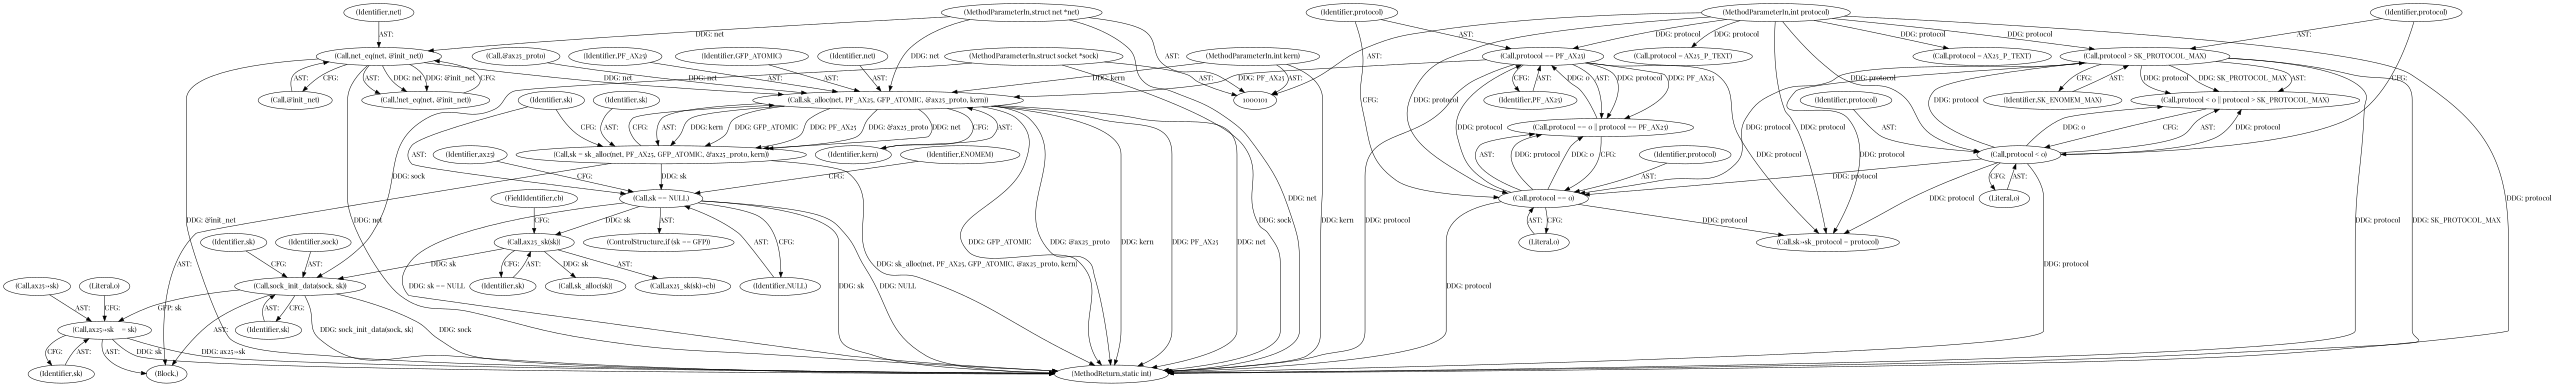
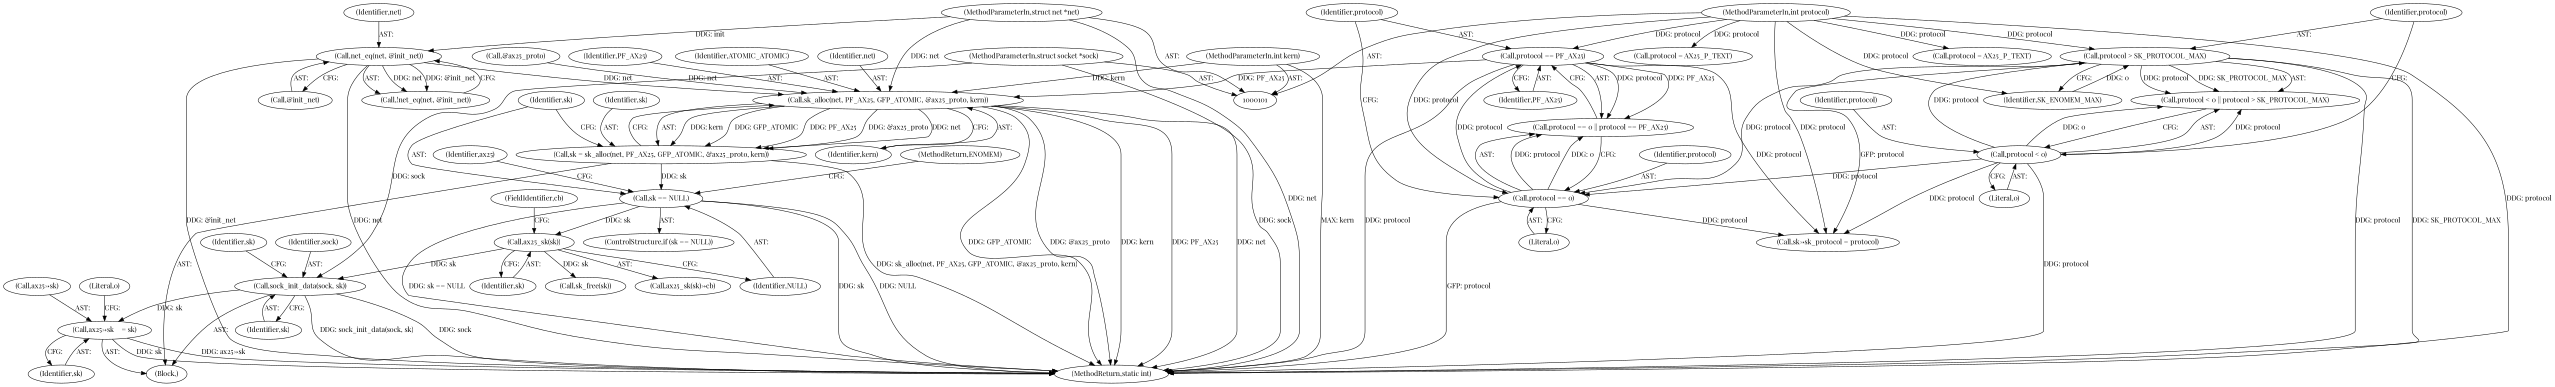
  digraph {
    fontname="Playfair Display"
    node [fontname="Playfair Display"]
    edge [fontname="Playfair Display"]
    n1 [label="(Call,sock_init_data(sock, sk))"]
    n2 [label="(Call,ax25->sk    = sk)"]
    n3 [label="(Identifier,sk)"]
    n4 [label="(MethodReturn,static int)"]
    n5 [label="(Block,)"]
    n6 [label="(Identifier,sk)"]
    n7 [label="(MethodParameterIn,struct socket *sock)"]
    1000101
    n9 [label="(Call,ax25_sk(sk))"]
    n10 [label="(Identifier,sk)"]
-   n11 [label="(Call,sk_alloc(sk))"]
+   n11 [label="(Call,sk_free(sk))"]
    n12 [label="(Call,ax25_sk(sk)->cb)"]
    n13 [label="(Call,sk == NULL)"]
-   n14 [label="(ControlStructure,if (sk == GFP))"]
+   n14 [label="(ControlStructure,if (sk == NULL))"]
    n15 [label="(Identifier,NULL)"]
    n16 [label="(Call,sk = sk_alloc(net, PF_AX25, GFP_ATOMIC, &ax25_proto, kern))"]
    n17 [label="(Call,sk_alloc(net, PF_AX25, GFP_ATOMIC, &ax25_proto, kern))"]
    n18 [label="(Identifier,kern)"]
    n19 [label="(Call,net_eq(net, &init_net))"]
    n20 [label="(Call,&init_net)"]
    n21 [label="(Call,!net_eq(net, &init_net))"]
    n22 [label="(MethodParameterIn,struct net *net)"]
    n23 [label="(Call,protocol == PF_AX25)"]
    n24 [label="(Identifier,PF_AX25)"]
    n25 [label="(Call,sk->sk_protocol = protocol)"]
    n26 [label="(Call,protocol == 0 || protocol == PF_AX25)"]
    n27 [label="(Call,protocol == 0)"]
    n28 [label="(Literal,0)"]
    n29 [label="(Call,protocol > SK_PROTOCOL_MAX)"]
    n30 [label="(Identifier,SK_ENOMEM_MAX)"]
    n31 [label="(Call,protocol < 0 || protocol > SK_PROTOCOL_MAX)"]
    n32 [label="(Call,protocol < 0)"]
    n33 [label="(Literal,0)"]
    n34 [label="(MethodParameterIn,int protocol)"]
    n35 [label="(Call,protocol = AX25_P_TEXT)"]
    n36 [label="(Call,protocol = AX25_P_TEXT)"]
    n37 [label="(MethodParameterIn,int kern)"]
    n38 [label="(Identifier,sk)"]
-   n39 [label="(Identifier,ENOMEM)"]
+   n39 [label="(MethodReturn,ENOMEM)"]
    n40 [label="(Identifier,sk)"]
-   n41 [label="(Identifier,GFP_ATOMIC)"]
+   n41 [label="(Identifier,ATOMIC_ATOMIC)"]
    n42 [label="(Identifier,net)"]
    n43 [label="(Identifier,protocol)"]
    n44 [label="(Identifier,sk)"]
    n45 [label="(Identifier,net)"]
    n46 [label="(Call,&ax25_proto)"]
    n47 [label="(Identifier,protocol)"]
    n48 [label="(Literal,0)"]
    n49 [label="(FieldIdentifier,cb)"]
    n50 [label="(Identifier,protocol)"]
    n51 [label="(Identifier,protocol)"]
    n52 [label="(Call,ax25->sk)"]
    n53 [label="(Identifier,ax25)"]
    n54 [label="(Identifier,sock)"]
    n55 [label="(Identifier,PF_AX25)"]
-   n1 -> n2 [label="GFP: sk"]
+   n1 -> n2 [label="DDG: sk"]
    n1 -> n3 [label="CFG: "]
    n1 -> n4 [label="DDG: sock"]
    n1 -> n4 [label="DDG: sock_init_data(sock, sk)"]
    n1 -> n5 [label="AST: "]
    n2 -> n4 [label="DDG: ax25->sk"]
    n2 -> n4 [label="DDG: sk"]
    n2 -> n5 [label="AST: "]
    n2 -> n6 [label="CFG: "]
    n3 -> n1 [label="AST: "]
    n6 -> n2 [label="AST: "]
    n7 -> n1 [label="DDG: sock"]
    n7 -> n4 [label="DDG: sock"]
    n7 -> 1000101 [label="AST: "]
    n9 -> n1 [label="DDG: sk"]
    n9 -> n10 [label="CFG: "]
    n9 -> n11 [label="DDG: sk"]
    n9 -> n12 [label="AST: "]
    n10 -> n9 [label="AST: "]
    n13 -> n4 [label="DDG: sk"]
    n13 -> n4 [label="DDG: NULL"]
    n13 -> n4 [label="DDG: sk == NULL"]
    n13 -> n9 [label="DDG: sk"]
    n13 -> n14 [label="AST: "]
-   n13 -> n15 [label="CFG: "]
+   n9 -> n15 [label="CFG: "]
    n15 -> n13 [label="AST: "]
    n16 -> n4 [label="DDG: sk_alloc(net, PF_AX25, GFP_ATOMIC, &ax25_proto, kern)"]
    n16 -> n5 [label="AST: "]
    n16 -> n13 [label="DDG: sk"]
    n16 -> n17 [label="CFG: "]
    n17 -> n4 [label="DDG: GFP_ATOMIC"]
    n17 -> n4 [label="DDG: &ax25_proto"]
    n17 -> n4 [label="DDG: kern"]
    n17 -> n4 [label="DDG: PF_AX25"]
    n17 -> n4 [label="DDG: net"]
    n17 -> n16 [label="AST: "]
    n17 -> n16 [label="DDG: kern"]
    n17 -> n16 [label="DDG: GFP_ATOMIC"]
    n17 -> n16 [label="DDG: PF_AX25"]
    n17 -> n16 [label="DDG: &ax25_proto"]
    n17 -> n16 [label="DDG: net"]
    n17 -> n18 [label="CFG: "]
    n18 -> n17 [label="AST: "]
    n19 -> n4 [label="DDG: net"]
    n19 -> n4 [label="DDG: &init_net"]
    n19 -> n17 [label="DDG: net"]
    n19 -> n20 [label="CFG: "]
    n19 -> n21 [label="AST: "]
    n19 -> n21 [label="DDG: net"]
    n19 -> n21 [label="DDG: &init_net"]
    n20 -> n19 [label="AST: "]
    n21 -> n19 [label="CFG: "]
    n22 -> n4 [label="DDG: net"]
    n22 -> 1000101 [label="AST: "]
    n22 -> n17 [label="DDG: net"]
-   n22 -> n19 [label="DDG: net"]
+   n22 -> n19 [label="DDG: init"]
    n23 -> n4 [label="DDG: protocol"]
    n23 -> n17 [label="DDG: PF_AX25"]
    n23 -> n24 [label="CFG: "]
    n23 -> n25 [label="DDG: protocol"]
    n23 -> n26 [label="AST: "]
    n23 -> n26 [label="DDG: protocol"]
    n23 -> n26 [label="DDG: PF_AX25"]
    n24 -> n23 [label="AST: "]
-   n26 -> n23 [label="DDG: 0"]
+   n26 -> n23 [label="CFG: "]
    n26 -> n27 [label="CFG: "]
-   n27 -> n4 [label="DDG: protocol"]
+   n27 -> n4 [label="GFP: protocol"]
    n27 -> n23 [label="DDG: protocol"]
    n27 -> n25 [label="DDG: protocol"]
    n27 -> n26 [label="AST: "]
    n27 -> n26 [label="DDG: protocol"]
    n27 -> n26 [label="DDG: 0"]
    n27 -> n28 [label="CFG: "]
    n28 -> n27 [label="AST: "]
    n29 -> n4 [label="DDG: protocol"]
    n29 -> n4 [label="DDG: SK_PROTOCOL_MAX"]
-   n29 -> n25 [label="DDG: protocol"]
+   n29 -> n25 [label="GFP: protocol"]
    n29 -> n27 [label="DDG: protocol"]
    n29 -> n30 [label="CFG: "]
    n29 -> n31 [label="AST: "]
    n29 -> n31 [label="DDG: protocol"]
    n29 -> n31 [label="DDG: SK_PROTOCOL_MAX"]
-   n30 -> n29 [label="AST: "]
+   n30 -> n29 [label="DDG: 0"]
    n31 -> n32 [label="CFG: "]
    n32 -> n4 [label="DDG: protocol"]
    n32 -> n25 [label="DDG: protocol"]
    n32 -> n27 [label="DDG: protocol"]
    n32 -> n29 [label="DDG: protocol"]
    n32 -> n31 [label="AST: "]
    n32 -> n31 [label="DDG: protocol"]
    n32 -> n31 [label="DDG: 0"]
    n32 -> n33 [label="CFG: "]
    n33 -> n32 [label="AST: "]
    n34 -> n4 [label="DDG: protocol"]
    n34 -> 1000101 [label="AST: "]
    n34 -> n23 [label="DDG: protocol"]
    n34 -> n25 [label="DDG: protocol"]
    n34 -> n27 [label="DDG: protocol"]
    n34 -> n29 [label="DDG: protocol"]
-   n34 -> n32 [label="DDG: protocol"]
+   n34 -> n30 [label="DDG: protocol"]
    n34 -> n35 [label="DDG: protocol"]
    n34 -> n36 [label="DDG: protocol"]
-   n37 -> n4 [label="DDG: kern"]
+   n37 -> n4 [label="MAX: kern"]
    n37 -> 1000101 [label="AST: "]
    n37 -> n17 [label="DDG: kern"]
    n38 -> n1 [label="CFG: "]
    n39 -> n13 [label="CFG: "]
    n40 -> n16 [label="AST: "]
    n41 -> n17 [label="AST: "]
    n42 -> n17 [label="AST: "]
    n43 -> n23 [label="AST: "]
    n43 -> n27 [label="CFG: "]
    n44 -> n13 [label="AST: "]
    n44 -> n16 [label="CFG: "]
    n45 -> n19 [label="AST: "]
    n46 -> n17 [label="DDG: net"]
    n47 -> n29 [label="AST: "]
    n47 -> n32 [label="CFG: "]
    n48 -> n2 [label="CFG: "]
    n49 -> n9 [label="CFG: "]
    n50 -> n27 [label="AST: "]
    n51 -> n32 [label="AST: "]
    n52 -> n2 [label="AST: "]
    n53 -> n13 [label="CFG: "]
    n54 -> n1 [label="AST: "]
    n55 -> n17 [label="AST: "]
  }
